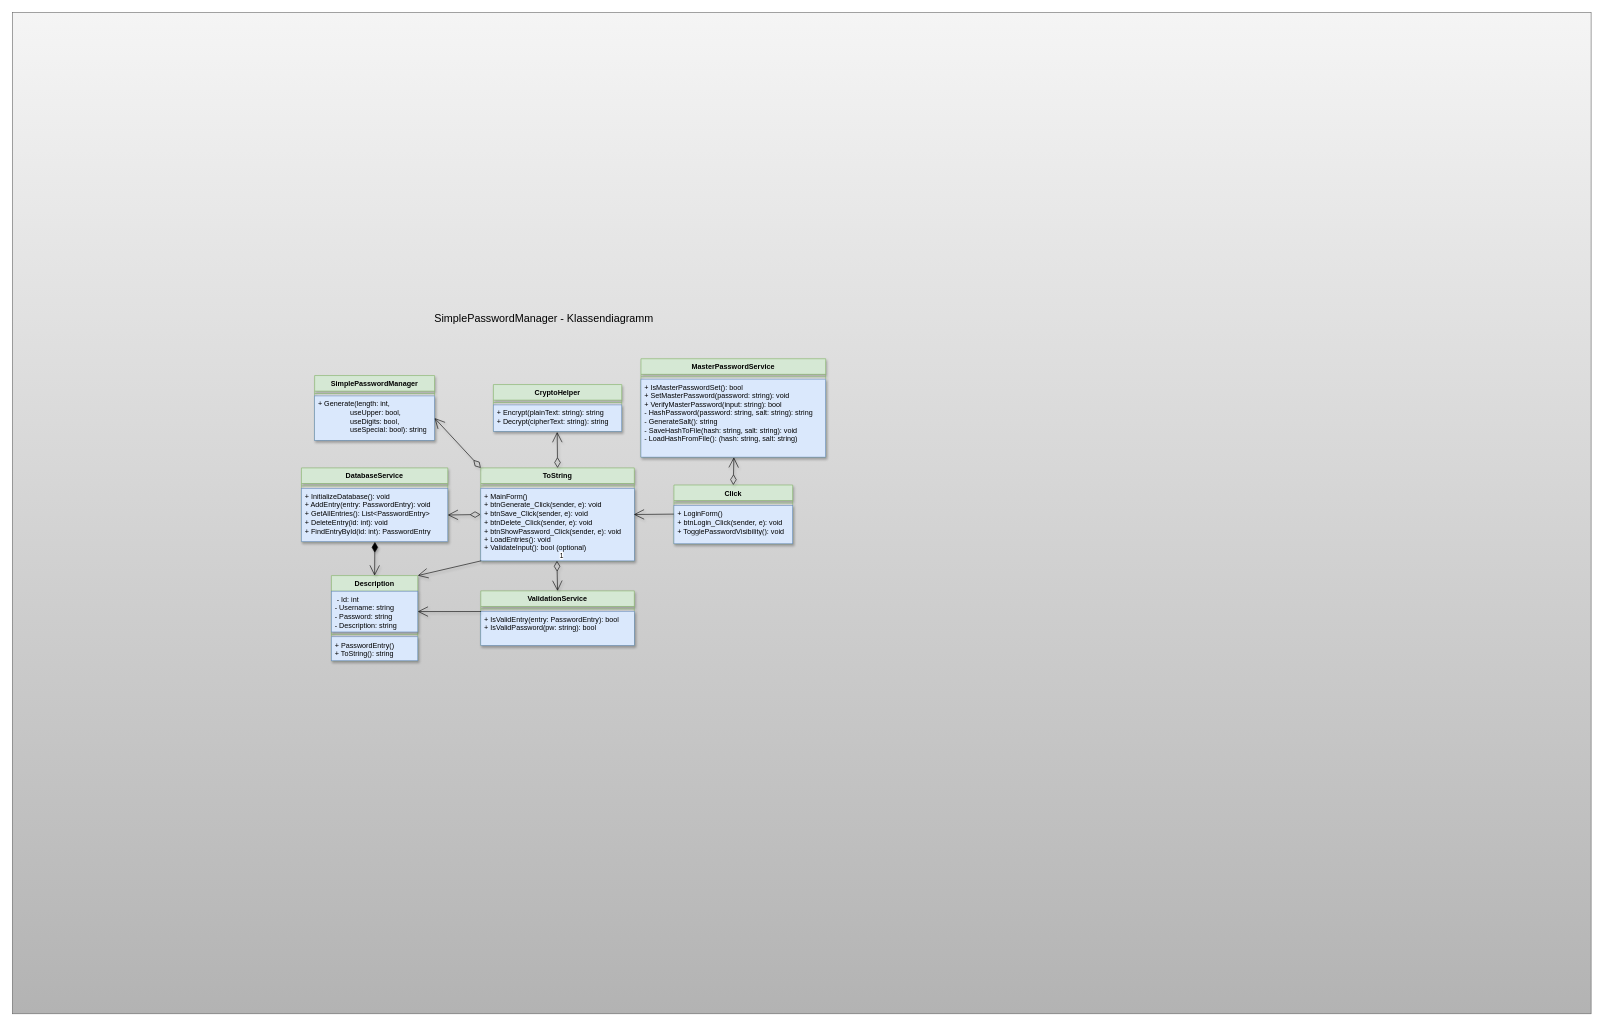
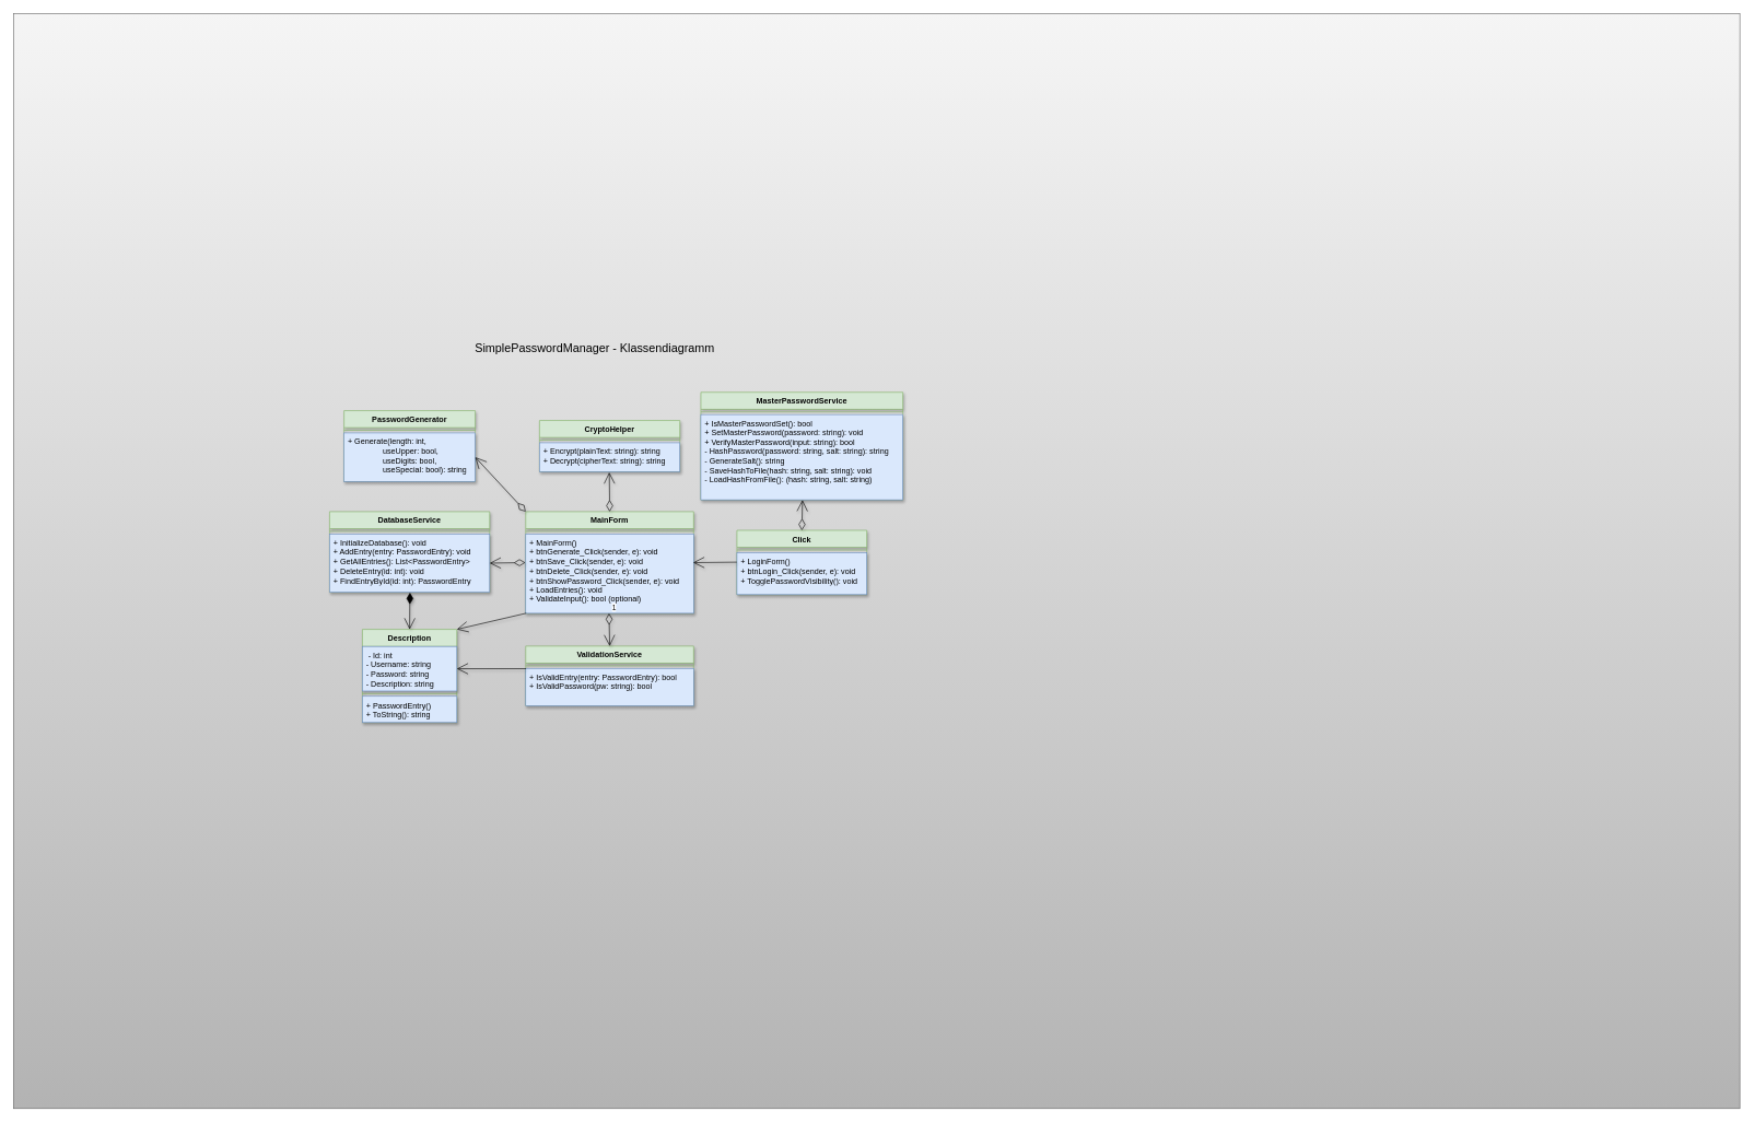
  <mxCell id="0" />
  <mxCell id="1" parent="0" />
  <mxCell id="2" value="" style="rounded=0;whiteSpace=wrap;html=1;fillColor=#f5f5f5;strokeColor=#666666;gradientColor=#b3b3b3;" vertex="1" parent="1"><mxGeometry x="20" y="20" width="2632" height="1669" as="geometry" /></mxCell>
  <mxCell id="3" value="" style="group;shadow=0;" vertex="1" connectable="0" parent="1"><mxGeometry x="502" y="597" width="874" height="503.5" as="geometry" /></mxCell>
  <mxCell id="4" value="Description" style="swimlane;fontStyle=1;align=center;verticalAlign=top;childLayout=stackLayout;horizontal=1;startSize=26;horizontalStack=0;resizeParent=1;resizeParentMax=0;resizeLast=0;collapsible=1;marginBottom=0;whiteSpace=wrap;html=1;fillColor=#d5e8d4;strokeColor=#82b366;shadow=1;" vertex="1" parent="3"><mxGeometry x="50" y="361.5" width="144" height="142" as="geometry" /></mxCell>
  <mxCell id="5" value="&lt;div&gt;&amp;nbsp;- Id: int&lt;/div&gt;&lt;div&gt;- Username: string&lt;/div&gt;&lt;div&gt;- Password: string&lt;/div&gt;&lt;div&gt;- Description: string&amp;nbsp;&lt;/div&gt;" style="text;fillColor=#dae8fc;align=left;verticalAlign=top;spacingLeft=4;spacingRight=4;overflow=hidden;rotatable=0;points=[[0,0.5],[1,0.5]];portConstraint=eastwest;whiteSpace=wrap;html=1;shadow=1;strokeColor=#6c8ebf;" vertex="1" parent="4"><mxGeometry y="26" width="144" height="68" as="geometry" /></mxCell>
  <mxCell id="6" value="" style="line;strokeWidth=1;fillColor=none;align=left;verticalAlign=middle;spacingTop=-1;spacingLeft=3;spacingRight=3;rotatable=0;labelPosition=right;points=[];portConstraint=eastwest;strokeColor=inherit;" vertex="1" parent="4"><mxGeometry y="94" width="144" height="8" as="geometry" /></mxCell>
  <mxCell id="7" value="&lt;div&gt;+ PasswordEntry()&lt;/div&gt;&lt;div&gt;+ ToString(): string&lt;/div&gt;" style="text;strokeColor=#6c8ebf;fillColor=#dae8fc;align=left;verticalAlign=top;spacingLeft=4;spacingRight=4;overflow=hidden;rotatable=0;points=[[0,0.5],[1,0.5]];portConstraint=eastwest;whiteSpace=wrap;html=1;shadow=1;" vertex="1" parent="4"><mxGeometry y="102" width="144" height="40" as="geometry" /></mxCell>
- <mxCell id="8" value="SimplePasswordManager" style="swimlane;fontStyle=1;align=center;verticalAlign=top;childLayout=stackLayout;horizontal=1;startSize=26;horizontalStack=0;resizeParent=1;resizeParentMax=0;resizeLast=0;collapsible=1;marginBottom=0;whiteSpace=wrap;html=1;fillColor=#d5e8d4;strokeColor=#82b366;shadow=1;" vertex="1" parent="3"><mxGeometry x="22" y="28" width="200" height="108" as="geometry" /></mxCell>
+ <mxCell id="8" value="PasswordGenerator" style="swimlane;fontStyle=1;align=center;verticalAlign=top;childLayout=stackLayout;horizontal=1;startSize=26;horizontalStack=0;resizeParent=1;resizeParentMax=0;resizeLast=0;collapsible=1;marginBottom=0;whiteSpace=wrap;html=1;fillColor=#d5e8d4;strokeColor=#82b366;shadow=1;" vertex="1" parent="3"><mxGeometry x="22" y="28" width="200" height="108" as="geometry" /></mxCell>
  <mxCell id="9" value="" style="line;strokeWidth=1;fillColor=#FFFFFF;align=left;verticalAlign=middle;spacingTop=-1;spacingLeft=3;spacingRight=3;rotatable=0;labelPosition=right;points=[];portConstraint=eastwest;strokeColor=inherit;" vertex="1" parent="8"><mxGeometry y="26" width="200" height="8" as="geometry" /></mxCell>
  <mxCell id="10" value="&lt;div&gt;+ Generate(length: int,&lt;/div&gt;&lt;div&gt;&lt;span style=&quot;background-color: transparent; color: light-dark(rgb(0, 0, 0), rgb(255, 255, 255));&quot;&gt;&lt;span style=&quot;white-space: pre;&quot;&gt;&#09;&lt;/span&gt;&lt;span style=&quot;white-space: pre;&quot;&gt;&#09;&lt;/span&gt;useUpper: bool,&lt;/span&gt;&lt;/div&gt;&lt;div&gt;&lt;span style=&quot;background-color: transparent; color: light-dark(rgb(0, 0, 0), rgb(255, 255, 255));&quot;&gt;&lt;span style=&quot;white-space: pre;&quot;&gt;&#09;&lt;/span&gt;&lt;span style=&quot;white-space: pre;&quot;&gt;&#09;&lt;/span&gt;useDigits: bool,&lt;/span&gt;&lt;/div&gt;&lt;div&gt;&lt;span style=&quot;background-color: transparent; color: light-dark(rgb(0, 0, 0), rgb(255, 255, 255));&quot;&gt;&lt;span style=&quot;white-space: pre;&quot;&gt;&#09;&lt;/span&gt;&lt;span style=&quot;white-space: pre;&quot;&gt;&#09;&lt;/span&gt;useSpecial: bool): string&lt;/span&gt;&lt;/div&gt;" style="text;strokeColor=#6c8ebf;fillColor=#dae8fc;align=left;verticalAlign=top;spacingLeft=4;spacingRight=4;overflow=hidden;rotatable=0;points=[[0,0.5],[1,0.5]];portConstraint=eastwest;whiteSpace=wrap;html=1;shadow=1;" vertex="1" parent="8"><mxGeometry y="34" width="200" height="74" as="geometry" /></mxCell>
  <mxCell id="11" value="DatabaseService" style="swimlane;fontStyle=1;align=center;verticalAlign=top;childLayout=stackLayout;horizontal=1;startSize=26;horizontalStack=0;resizeParent=1;resizeParentMax=0;resizeLast=0;collapsible=1;marginBottom=0;whiteSpace=wrap;html=1;fillColor=#d5e8d4;strokeColor=#82b366;shadow=1;" vertex="1" parent="3"><mxGeometry y="182" width="244" height="123" as="geometry" /></mxCell>
  <mxCell id="12" value="" style="line;strokeWidth=1;fillColor=#FFFFFF;align=left;verticalAlign=middle;spacingTop=-1;spacingLeft=3;spacingRight=3;rotatable=0;labelPosition=right;points=[];portConstraint=eastwest;strokeColor=inherit;" vertex="1" parent="11"><mxGeometry y="26" width="244" height="8" as="geometry" /></mxCell>
  <mxCell id="13" value="+ InitializeDatabase(): void&lt;div&gt;+ AddEntry(entry: PasswordEntry): void&lt;/div&gt;&lt;div&gt;+ GetAllEntries(): List&amp;lt;PasswordEntry&amp;gt;&lt;/div&gt;&lt;div&gt;+ DeleteEntry(id: int): void&lt;/div&gt;&lt;div&gt;+ FindEntryById(id: int): PasswordEntry&amp;nbsp;&lt;/div&gt;" style="text;strokeColor=#6c8ebf;fillColor=#dae8fc;align=left;verticalAlign=top;spacingLeft=4;spacingRight=4;overflow=hidden;rotatable=0;points=[[0,0.5],[1,0.5]];portConstraint=eastwest;whiteSpace=wrap;html=1;shadow=1;" vertex="1" parent="11"><mxGeometry y="34" width="244" height="89" as="geometry" /></mxCell>
  <mxCell id="14" value="CryptoHelper" style="swimlane;fontStyle=1;align=center;verticalAlign=top;childLayout=stackLayout;horizontal=1;startSize=26;horizontalStack=0;resizeParent=1;resizeParentMax=0;resizeLast=0;collapsible=1;marginBottom=0;whiteSpace=wrap;html=1;fillColor=#d5e8d4;strokeColor=#82b366;shadow=1;" vertex="1" parent="3"><mxGeometry x="320" y="43" width="214" height="78" as="geometry" /></mxCell>
  <mxCell id="15" value="" style="line;strokeWidth=1;fillColor=#FF6666;align=left;verticalAlign=middle;spacingTop=-1;spacingLeft=3;spacingRight=3;rotatable=0;labelPosition=right;points=[];portConstraint=eastwest;strokeColor=inherit;" vertex="1" parent="14"><mxGeometry y="26" width="214" height="8" as="geometry" /></mxCell>
  <mxCell id="16" value="+ Encrypt(plainText: string): string&lt;div&gt;+ Decrypt(cipherText: string): string&lt;/div&gt;" style="text;strokeColor=#6c8ebf;fillColor=#dae8fc;align=left;verticalAlign=top;spacingLeft=4;spacingRight=4;overflow=hidden;rotatable=0;points=[[0,0.5],[1,0.5]];portConstraint=eastwest;whiteSpace=wrap;html=1;shadow=1;" vertex="1" parent="14"><mxGeometry y="34" width="214" height="44" as="geometry" /></mxCell>
- <mxCell id="17" value="ToString" style="swimlane;fontStyle=1;align=center;verticalAlign=top;childLayout=stackLayout;horizontal=1;startSize=26;horizontalStack=0;resizeParent=1;resizeParentMax=0;resizeLast=0;collapsible=1;marginBottom=0;whiteSpace=wrap;html=1;fillColor=#d5e8d4;strokeColor=#82b366;shadow=1;" vertex="1" parent="3"><mxGeometry x="299" y="182" width="256" height="155" as="geometry" /></mxCell>
+ <mxCell id="17" value="MainForm" style="swimlane;fontStyle=1;align=center;verticalAlign=top;childLayout=stackLayout;horizontal=1;startSize=26;horizontalStack=0;resizeParent=1;resizeParentMax=0;resizeLast=0;collapsible=1;marginBottom=0;whiteSpace=wrap;html=1;fillColor=#d5e8d4;strokeColor=#82b366;shadow=1;" vertex="1" parent="3"><mxGeometry x="299" y="182" width="256" height="155" as="geometry" /></mxCell>
  <mxCell id="18" value="" style="line;strokeWidth=1;fillColor=#FFFFFF;align=left;verticalAlign=middle;spacingTop=-1;spacingLeft=3;spacingRight=3;rotatable=0;labelPosition=right;points=[];portConstraint=eastwest;strokeColor=inherit;gradientColor=none;fontSize=12;" vertex="1" parent="17"><mxGeometry y="26" width="256" height="8" as="geometry" /></mxCell>
  <mxCell id="19" value="+ MainForm()&lt;div&gt;+ btnGenerate_Click(sender, e): void&amp;nbsp;&lt;/div&gt;&lt;div&gt;+ btnSave_Click(sender, e): void&amp;nbsp; &amp;nbsp;&lt;/div&gt;&lt;div&gt;+ btnDelete_Click(sender, e): void&amp;nbsp;&lt;/div&gt;&lt;div&gt;+ btnShowPassword_Click(sender, e): void&amp;nbsp;&lt;/div&gt;&lt;div&gt;+ LoadEntries(): void&amp;nbsp; &amp;nbsp;&amp;nbsp;&lt;/div&gt;&lt;div&gt;+ ValidateInput(): bool (optional)&lt;/div&gt;" style="text;strokeColor=#6c8ebf;fillColor=#dae8fc;align=left;verticalAlign=top;spacingLeft=4;spacingRight=4;overflow=hidden;rotatable=0;points=[[0,0.5],[1,0.5]];portConstraint=eastwest;whiteSpace=wrap;html=1;shadow=1;" vertex="1" parent="17"><mxGeometry y="34" width="256" height="121" as="geometry" /></mxCell>
  <mxCell id="20" value="ValidationService" style="swimlane;fontStyle=1;align=center;verticalAlign=top;childLayout=stackLayout;horizontal=1;startSize=26;horizontalStack=0;resizeParent=1;resizeParentMax=0;resizeLast=0;collapsible=1;marginBottom=0;whiteSpace=wrap;html=1;fillColor=#d5e8d4;strokeColor=#82b366;shadow=1;" vertex="1" parent="3"><mxGeometry x="299" y="387" width="256" height="91" as="geometry" /></mxCell>
  <mxCell id="21" value="" style="line;strokeWidth=1;fillColor=#FFFFFF;align=left;verticalAlign=middle;spacingTop=-1;spacingLeft=3;spacingRight=3;rotatable=0;labelPosition=right;points=[];portConstraint=eastwest;strokeColor=inherit;" vertex="1" parent="20"><mxGeometry y="26" width="256" height="8" as="geometry" /></mxCell>
  <mxCell id="22" value="+ IsValidEntry(entry: PasswordEntry): bool&lt;div&gt;+ IsValidPassword(pw: string): bool&lt;/div&gt;" style="text;strokeColor=#6c8ebf;fillColor=#dae8fc;align=left;verticalAlign=top;spacingLeft=4;spacingRight=4;overflow=hidden;rotatable=0;points=[[0,0.5],[1,0.5]];portConstraint=eastwest;whiteSpace=wrap;html=1;shadow=1;" vertex="1" parent="20"><mxGeometry y="34" width="256" height="57" as="geometry" /></mxCell>
  <mxCell id="23" value="" style="endArrow=open;endFill=1;html=1;rounded=0;entryX=1;entryY=0;entryDx=0;entryDy=0;startSize=6;curved=0;jumpSize=6;endSize=15;exitX=0.003;exitY=0.999;exitDx=0;exitDy=0;exitPerimeter=0;shadow=1;flowAnimation=0;" edge="1" parent="3" source="19" target="4"><mxGeometry width="160" relative="1" as="geometry"><mxPoint x="268" y="382" as="sourcePoint" /><mxPoint x="607" y="22" as="targetPoint" /></mxGeometry></mxCell>
  <mxCell id="24" value="1" style="endArrow=open;html=1;startArrow=diamondThin;startFill=0;align=left;verticalAlign=bottom;rounded=0;exitX=0;exitY=0;exitDx=0;exitDy=0;entryX=1;entryY=0.5;entryDx=0;entryDy=0;endSize=15;startSize=15;fontColor=none;noLabel=1;shadow=1;flowAnimation=0;" edge="1" parent="3" source="17" target="10"><mxGeometry x="-1" y="3" relative="1" as="geometry"><mxPoint x="516" y="515" as="sourcePoint" /><mxPoint x="676" y="515" as="targetPoint" /></mxGeometry></mxCell>
  <mxCell id="25" value="1" style="endArrow=open;html=1;startArrow=diamondThin;startFill=1;align=left;verticalAlign=bottom;rounded=0;exitX=0.502;exitY=1.005;exitDx=0;exitDy=0;exitPerimeter=0;entryX=0.5;entryY=0;entryDx=0;entryDy=0;endSize=15;startSize=15;fontColor=none;noLabel=1;shadow=1;flowAnimation=0;" edge="1" parent="3" source="13" target="4"><mxGeometry x="-1" y="3" relative="1" as="geometry"><mxPoint x="24" y="452" as="sourcePoint" /><mxPoint x="235" y="576" as="targetPoint" /></mxGeometry></mxCell>
  <mxCell id="26" value="" style="endArrow=open;endFill=1;html=1;rounded=0;startSize=6;curved=0;jumpSize=6;endSize=15;exitX=0.002;exitY=0.007;exitDx=0;exitDy=0;entryX=1;entryY=0.5;entryDx=0;entryDy=0;exitPerimeter=0;shadow=1;flowAnimation=0;" edge="1" parent="3" source="22" target="5"><mxGeometry width="160" relative="1" as="geometry"><mxPoint x="474" y="636" as="sourcePoint" /><mxPoint x="370" y="532" as="targetPoint" /></mxGeometry></mxCell>
  <mxCell id="27" value="1" style="endArrow=open;html=1;startArrow=diamondThin;startFill=0;align=left;verticalAlign=bottom;rounded=0;exitX=-0.002;exitY=0.361;exitDx=0;exitDy=0;exitPerimeter=0;entryX=1;entryY=0.5;entryDx=0;entryDy=0;endSize=15;startSize=15;fontColor=none;noLabel=1;shadow=1;flowAnimation=0;" edge="1" parent="3" source="19" target="13"><mxGeometry x="-1" y="3" relative="1" as="geometry"><mxPoint x="239" y="-21" as="sourcePoint" /><mxPoint x="450" y="103" as="targetPoint" /></mxGeometry></mxCell>
  <mxCell id="28" value="1" style="endArrow=open;html=1;startArrow=diamondThin;startFill=0;align=left;verticalAlign=bottom;rounded=0;exitX=0.5;exitY=0;exitDx=0;exitDy=0;entryX=0.497;entryY=1.026;entryDx=0;entryDy=0;endSize=15;startSize=15;entryPerimeter=0;spacingRight=0;spacingBottom=0;fontColor=none;noLabel=1;shadow=1;flowAnimation=0;" edge="1" parent="3" source="17" target="16"><mxGeometry x="-1" y="3" relative="1" as="geometry"><mxPoint x="149" y="51" as="sourcePoint" /><mxPoint x="19" y="52" as="targetPoint" /></mxGeometry></mxCell>
  <mxCell id="29" value="1" style="endArrow=open;html=1;startArrow=diamondThin;startFill=0;align=left;verticalAlign=bottom;rounded=0;entryX=0.5;entryY=0;entryDx=0;entryDy=0;endSize=15;startSize=15;exitX=0.496;exitY=1;exitDx=0;exitDy=0;exitPerimeter=0;shadow=1;flowAnimation=0;" edge="1" parent="3" source="19" target="20"><mxGeometry x="-1" y="3" relative="1" as="geometry"><mxPoint x="568" y="350" as="sourcePoint" /><mxPoint x="456" y="400" as="targetPoint" /></mxGeometry></mxCell>
  <mxCell id="30" value="MasterPasswordService" style="swimlane;fontStyle=1;align=center;verticalAlign=top;childLayout=stackLayout;horizontal=1;startSize=26;horizontalStack=0;resizeParent=1;resizeParentMax=0;resizeLast=0;collapsible=1;marginBottom=0;whiteSpace=wrap;html=1;fillColor=#d5e8d4;strokeColor=#82b366;shadow=1;" vertex="1" parent="3"><mxGeometry x="566" width="308" height="164" as="geometry" /></mxCell>
  <mxCell id="31" value="" style="line;strokeWidth=1;fillColor=#FFFFFF;align=left;verticalAlign=middle;spacingTop=-1;spacingLeft=3;spacingRight=3;rotatable=0;labelPosition=right;points=[];portConstraint=eastwest;strokeColor=inherit;" vertex="1" parent="30"><mxGeometry y="26" width="308" height="8" as="geometry" /></mxCell>
  <mxCell id="32" value="&lt;div&gt;+ IsMasterPasswordSet(): bool&lt;/div&gt;&lt;div&gt;&lt;span style=&quot;background-color: transparent; color: light-dark(rgb(0, 0, 0), rgb(255, 255, 255));&quot;&gt;+ SetMasterPassword(password: string): void&lt;/span&gt;&lt;/div&gt;&lt;div&gt;&lt;span style=&quot;background-color: transparent; color: light-dark(rgb(0, 0, 0), rgb(255, 255, 255));&quot;&gt;+ VerifyMasterPassword(input: string): bool&lt;/span&gt;&lt;/div&gt;&lt;div&gt;&lt;span style=&quot;background-color: transparent; color: light-dark(rgb(0, 0, 0), rgb(255, 255, 255));&quot;&gt;- HashPassword(password: string, salt: string): string&lt;/span&gt;&lt;/div&gt;&lt;div&gt;&lt;span style=&quot;background-color: transparent; color: light-dark(rgb(0, 0, 0), rgb(255, 255, 255));&quot;&gt;- GenerateSalt(): string&lt;/span&gt;&lt;/div&gt;&lt;div&gt;&lt;span style=&quot;background-color: transparent; color: light-dark(rgb(0, 0, 0), rgb(255, 255, 255));&quot;&gt;- SaveHashToFile(hash: string, salt: string): void&lt;/span&gt;&lt;/div&gt;&lt;div&gt;&lt;span style=&quot;background-color: transparent; color: light-dark(rgb(0, 0, 0), rgb(255, 255, 255));&quot;&gt;- LoadHashFromFile(): (hash: string, salt: string)&lt;/span&gt;&lt;/div&gt;" style="text;strokeColor=#6c8ebf;fillColor=#dae8fc;align=left;verticalAlign=top;spacingLeft=4;spacingRight=4;overflow=hidden;rotatable=0;points=[[0,0.5],[1,0.5]];portConstraint=eastwest;whiteSpace=wrap;html=1;shadow=1;" vertex="1" parent="30"><mxGeometry y="34" width="308" height="130" as="geometry" /></mxCell>
  <mxCell id="33" value="Click" style="swimlane;fontStyle=1;align=center;verticalAlign=top;childLayout=stackLayout;horizontal=1;startSize=26;horizontalStack=0;resizeParent=1;resizeParentMax=0;resizeLast=0;collapsible=1;marginBottom=0;whiteSpace=wrap;html=1;fillColor=#d5e8d4;strokeColor=#82b366;shadow=1;" vertex="1" parent="3"><mxGeometry x="621" y="210.5" width="198" height="98" as="geometry" /></mxCell>
  <mxCell id="34" value="" style="line;strokeWidth=1;fillColor=#FFFFFF;align=left;verticalAlign=middle;spacingTop=-1;spacingLeft=3;spacingRight=3;rotatable=0;labelPosition=right;points=[];portConstraint=eastwest;strokeColor=inherit;" vertex="1" parent="33"><mxGeometry y="26" width="198" height="8" as="geometry" /></mxCell>
  <mxCell id="35" value="+ LoginForm()&lt;div&gt;+ btnLogin_Click(sender, e): void&lt;/div&gt;&lt;div&gt;+ TogglePasswordVisibility(): void&lt;/div&gt;" style="text;strokeColor=#6c8ebf;fillColor=#dae8fc;align=left;verticalAlign=top;spacingLeft=4;spacingRight=4;overflow=hidden;rotatable=0;points=[[0,0.5],[1,0.5]];portConstraint=eastwest;whiteSpace=wrap;html=1;shadow=1;" vertex="1" parent="33"><mxGeometry y="34" width="198" height="64" as="geometry" /></mxCell>
  <mxCell id="36" value="1" style="endArrow=open;html=1;startArrow=diamondThin;startFill=0;align=left;verticalAlign=bottom;rounded=0;endSize=15;startSize=15;fontColor=none;noLabel=1;exitX=0.5;exitY=0;exitDx=0;exitDy=0;entryX=0.503;entryY=1.002;entryDx=0;entryDy=0;entryPerimeter=0;shadow=1;flowAnimation=0;" edge="1" parent="3" source="33" target="32"><mxGeometry x="-1" y="3" relative="1" as="geometry"><mxPoint x="867" y="269" as="sourcePoint" /><mxPoint x="822" y="198" as="targetPoint" /></mxGeometry></mxCell>
  <mxCell id="37" value="" style="endArrow=open;endFill=1;html=1;rounded=0;entryX=0.997;entryY=0.361;entryDx=0;entryDy=0;startSize=6;curved=0;jumpSize=6;endSize=15;exitX=-0.001;exitY=0.227;exitDx=0;exitDy=0;exitPerimeter=0;entryPerimeter=0;shadow=1;flowAnimation=0;" edge="1" parent="3" source="35" target="19"><mxGeometry width="160" relative="1" as="geometry"><mxPoint x="969" y="393" as="sourcePoint" /><mxPoint x="791" y="592" as="targetPoint" /></mxGeometry></mxCell>
  <mxCell id="38" value="&lt;font face=&quot;Helvetica&quot;&gt;&lt;font style=&quot;font-size: 18px;&quot;&gt;SimplePasswordManager -&amp;nbsp;&lt;/font&gt;&lt;span style=&quot;font-size: 18px;&quot;&gt;Klassendiagramm&amp;nbsp;&lt;/span&gt;&lt;/font&gt;" style="text;html=1;align=center;verticalAlign=middle;whiteSpace=wrap;rounded=0;" vertex="1" parent="1"><mxGeometry x="712" y="515" width="394" height="30" as="geometry" /></mxCell>
